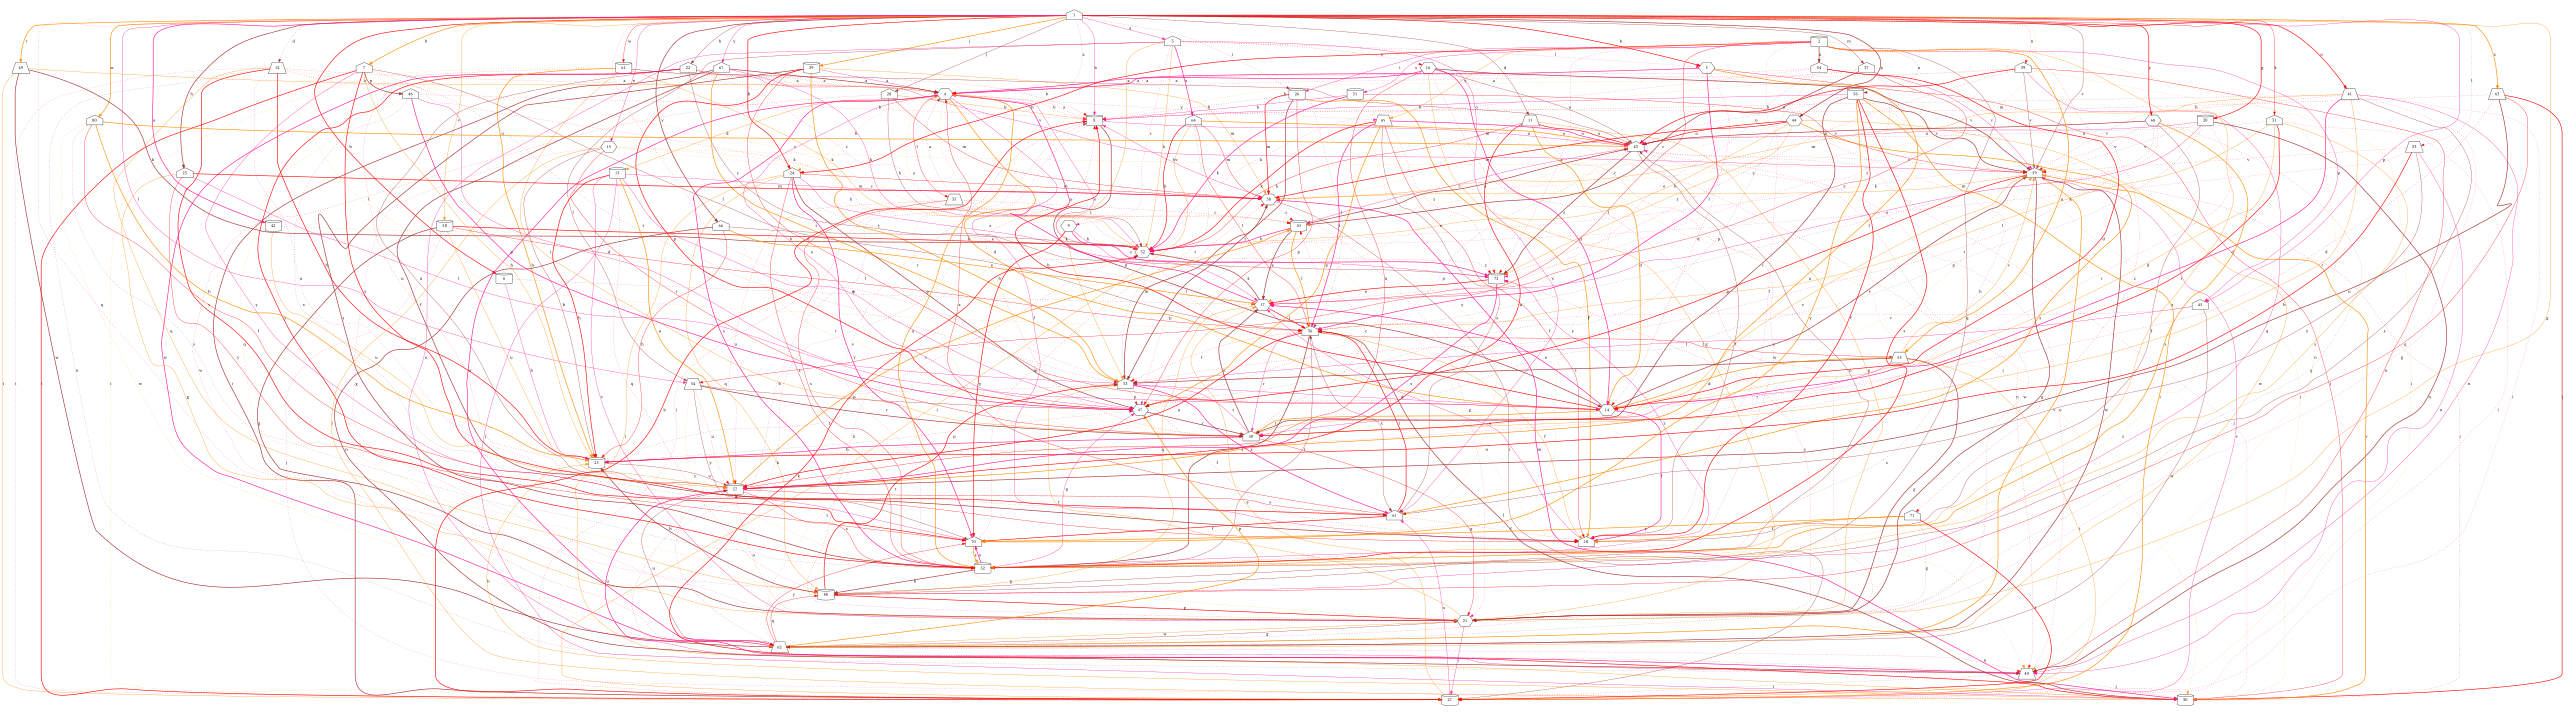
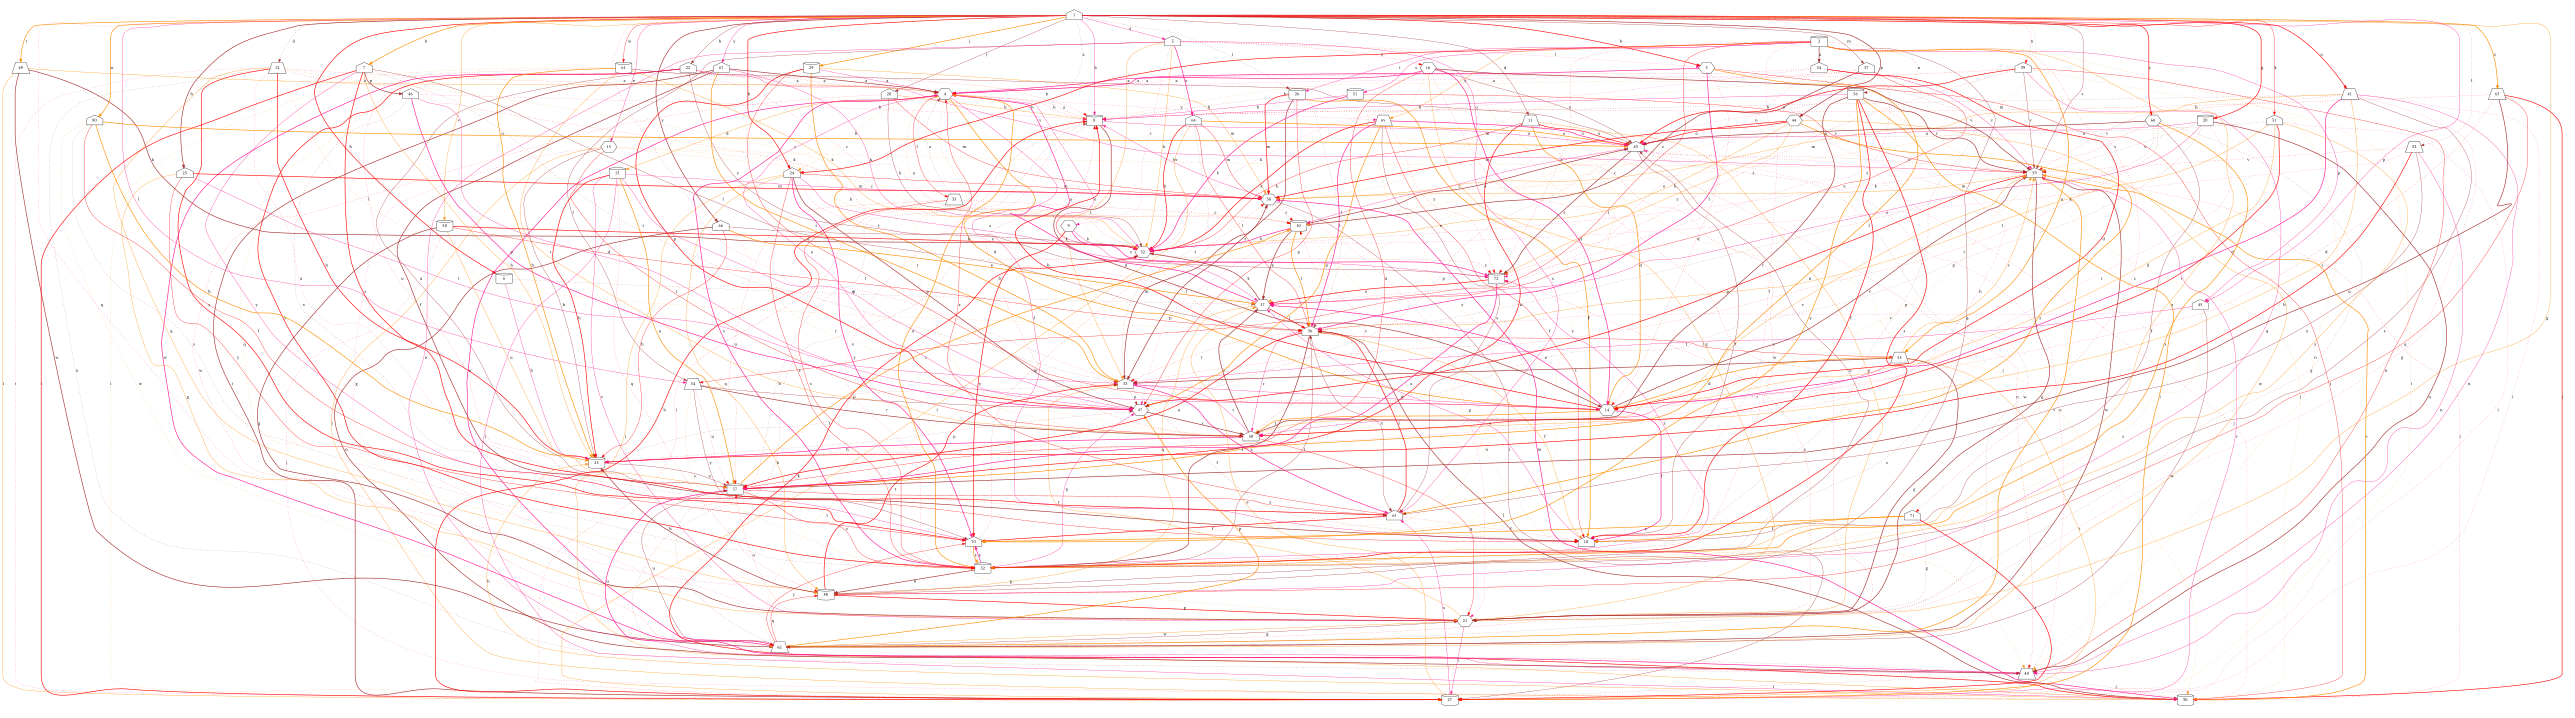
  strict digraph {
    fontname="PT Serif"
    node [fontname="PT Serif" shape=house]
    edge [color=red fontname="PT Serif" style=solid]
    1
    3
    4 [shape=hexagon]
    5 [shape=hexagon]
    8 [shape=cylinder]
    12 [shape=trapezium]
    22
    29 [shape=cylinder]
    37
    39
    49 [shape=trapezium]
    61 [shape=cylinder]
    67
    6 [shape=cylinder]
    7
    26 [shape=cylinder]
    28
    38 [shape=hexagon]
    41 [shape=trapezium]
    63 [shape=trapezium]
    15 [shape=hexagon]
    44 [shape=hexagon]
    11 [shape=trapezium]
    31
    53
    20 [shape=cylinder]
    24
    66
    n29 [label=80]
    68 [shape=hexagon]
    21 [shape=hexagon]
    23
    48 [shape=cylinder]
    58 [shape=cylinder]
    59
    33 [shape=trapezium]
-   42 [shape=cylinder]
    34 [shape=trapezium]
    45
    16 [shape=hexagon]
    32 [shape=hexagon]
    65
    9 [shape=hexagon]
    30 [shape=cylinder]
    40 [shape=trapezium]
    64
    35 [shape=trapezium]
    17 [shape=hexagon]
    52 [shape=cylinder]
    14 [shape=hexagon]
    50
    62 [shape=trapezium]
    13 [shape=cylinder]
    18
    69 [shape=trapezium]
    57 [shape=cylinder]
    36
    27 [shape=cylinder]
    43
    10 [shape=cylinder]
    70
    25 [shape=cylinder]
    72 [shape=cylinder]
    47 [shape=hexagon]
    46
    55 [shape=trapezium]
    54
    51 [shape=cylinder]
    56 [shape=cylinder]
    2 [shape=cylinder]
    71
    1 -> 3 [color=deeppink label=a]
    1 -> 4 [color=brown label=a style=dotted]
    1 -> 5 [label=b style=bold]
    1 -> 8 [color=deeppink label=b]
    1 -> 12 [color=brown label=d style=dotted]
    1 -> 22 [color=brown label=h]
    1 -> 29 [color=darkorange label=j style=bold]
    1 -> 37 [color=brown label=m]
    1 -> 39 [label=n style=dotted]
    1 -> 49 [color=darkorange label=r style=bold]
    1 -> 61 [label=w]
    1 -> 67 [color=deeppink label=y]
    1 -> 6 [label=b style=bold]
    1 -> 7 [color=darkorange label=b style=bold]
    1 -> 26 [color=brown label=i style=dotted]
    1 -> 28 [color=brown label=j]
    1 -> 38 [color=darkorange label=m style=dotted]
    1 -> 41 [label=o style=bold]
    1 -> 63 [color=darkorange label=x style=bold]
    1 -> 15 [color=deeppink label=e]
    1 -> 44 [color=brown label=p style=bold]
    1 -> 11 [color=brown label=d]
    1 -> 31 [label=k]
    1 -> 53 [color=deeppink label=t style=dotted]
    1 -> 20 [label=g style=bold]
    1 -> 24 [label=h style=bold]
    1 -> 66 [color=brown label=y style=bold]
    1 -> n29 [color=darkorange label=w style=bold]
    1 -> 68 [label=y style=bold]
    1 -> 21 [color=darkorange label=g]
    1 -> 23 [color=brown label=h style=bold]
    1 -> 48 [color=deeppink label=q style=dotted]
    1 -> 58 [color=darkorange label=v]
    1 -> 59 [color=brown label=v]
    1 -> 33 [color=brown label=l style=dotted]
-   1 -> 42 [color=deeppink label=o style=bold]
    1 -> 34 [color=deeppink label=l]
    1 -> 45 [color=deeppink label=p]
    3 -> 5 [color=deeppink label=l style=dotted]
    3 -> 53 [color=darkorange label=t]
    3 -> 34 [color=brown label=l]
    3 -> 16 [label=e style=dotted]
    3 -> 32 [color=darkorange label=k]
    3 -> 65 [color=deeppink label=x]
    3 -> 9 [color=deeppink label=c style=dotted]
    3 -> 30 [color=darkorange label=j style=dotted]
    3 -> 40 [color=deeppink label=n]
    3 -> 64 [color=deeppink label=x style=bold]
    4 -> 8 [label=b style=dotted]
    4 -> 24 [color=darkorange label=h style=dotted]
    4 -> 35 [label=l]
    4 -> 17 [color=deeppink label=e]
    4 -> 52 [color=deeppink label=s style=bold]
    4 -> 14 [color=darkorange label=d style=bold]
    4 -> 50 [color=darkorange label=r style=dotted]
    4 -> 62 [color=deeppink label=w style=bold]
    4 -> 13 [color=darkorange label=d]
    4 -> 18 [color=deeppink label=f]
    4 -> 69 [color=deeppink label=y style=dotted]
    5 -> 4 [color=deeppink label=a style=bold]
    5 -> 30 [label=j]
    5 -> 14 [label=d style=dotted]
    5 -> 57 [color=darkorange label=u style=bold]
    5 -> 36 [color=deeppink label=l style=bold]
    8 -> 4 [label=a style=dotted]
    8 -> 52 [color=deeppink label=s style=dotted]
    8 -> 14 [color=brown label=d style=bold]
    8 -> 27 [label=i style=dotted]
    8 -> 43 [color=deeppink label=o]
    12 -> 4 [label=a style=dotted]
    12 -> 48 [color=darkorange label=q]
    12 -> 32 [label=k style=dotted]
    12 -> 40 [color=brown label=n style=dotted]
    12 -> 57 [color=deeppink label=u style=dotted]
    12 -> 36 [color=darkorange label=l style=dotted]
    12 -> 27 [color=deeppink label=i style=dotted]
    12 -> 10 [color=darkorange label=c style=dotted]
    12 -> 70 [label=y style=bold]
    12 -> 25 [label=h style=bold]
    22 -> 4 [label=a style=dotted]
    22 -> 8 [label=b style=dotted]
    22 -> 59 [color=deeppink label=v]
    22 -> 52 [label=s style=bold]
    22 -> 62 [color=deeppink label=w style=bold]
    22 -> 57 [color=brown label=u]
    22 -> 72 [color=brown label=z]
    29 -> 4 [color=deeppink label=a]
    29 -> 38 [color=darkorange label=m]
    29 -> 53 [color=darkorange label=t style=bold]
-   29 -> 52 [color=brown label=s style=bold]
    29 -> 14 [label=d]
    29 -> 47 [label=p style=bold]
    37 -> 4 [color=deeppink label=a style=dotted]
    37 -> 8 [color=darkorange label=b style=dotted]
    37 -> 17 [label=e]
    37 -> 10 [color=brown label=c style=bold]
    37 -> 72 [color=deeppink label=z style=dotted]
    39 -> 4 [color=deeppink label=a style=dotted]
    39 -> 38 [color=darkorange label=m style=dotted]
    39 -> 48 [color=deeppink label=q]
    39 -> 59 [color=brown label=v]
    39 -> 40 [label=n]
    39 -> 27 [color=darkorange label=i style=dotted]
    39 -> 43 [label=o style=bold]
    39 -> 72 [label=z style=dotted]
    49 -> 4 [color=darkorange label=a]
    49 -> 32 [color=brown label=k style=bold]
    49 -> 62 [color=brown label=w style=bold]
    49 -> 27 [color=darkorange label=i]
    61 -> 4 [color=brown label=a style=dotted]
    61 -> 32 [color=darkorange label=k]
    61 -> 50 [color=darkorange label=r]
    61 -> 57 [label=u style=dotted]
    61 -> 27 [color=darkorange label=i style=dotted]
    61 -> 43 [color=brown label=o]
    61 -> 10 [color=deeppink label=c style=dotted]
    61 -> 25 [color=darkorange label=h style=bold]
    67 -> 4 [color=brown label=a style=bold]
    67 -> 53 [color=darkorange label=t style=bold]
    67 -> 32 [color=deeppink label=k]
    67 -> 18 [color=brown label=f style=bold]
    67 -> 27 [color=brown label=i style=bold]
    6 -> 17 [color=brown label=e style=dotted]
    6 -> 25 [color=deeppink label=h]
    7 -> 53 [color=brown label=t style=dotted]
    7 -> 65 [label=x style=bold]
    7 -> 36 [color=brown label=l]
    7 -> 27 [label=i style=bold]
    7 -> 70 [color=deeppink label=y]
    7 -> 25 [color=darkorange label=h]
    7 -> 46 [color=brown label=p style=bold]
    26 -> 8 [color=brown label=b style=dotted]
    26 -> 38 [label=m style=bold]
    26 -> 53 [color=brown label=t style=bold]
    26 -> 18 [color=darkorange label=f style=bold]
    26 -> 36 [color=brown label=l style=dotted]
    26 -> 47 [label=p]
    28 -> 8 [color=darkorange label=b]
    28 -> 38 [label=m]
    28 -> 32 [color=brown label=k]
    28 -> 62 [label=w style=dotted]
    38 -> 8 [color=deeppink label=b]
    38 -> 21 [color=deeppink label=g style=dotted]
    38 -> 27 [color=brown label=i]
    38 -> 10 [label=c style=dotted]
    41 -> 8 [color=brown label=b style=dotted]
    41 -> 38 [color=darkorange label=m]
    41 -> 21 [color=deeppink label=g style=dotted]
    41 -> 59 [label=v style=dotted]
    41 -> 40 [color=deeppink label=n]
    41 -> 52 [color=brown label=s]
    41 -> 14 [color=deeppink label=d style=bold]
    41 -> 50 [color=darkorange label=r]
    41 -> 27 [color=deeppink label=i style=dotted]
    63 -> 8 [label=b style=dotted]
    63 -> 48 [label=q]
    63 -> 30 [label=j style=bold]
    63 -> 14 [label=d style=dotted]
    63 -> 57 [color=brown label=u style=bold]
    15 -> 21 [color=deeppink label=g style=dotted]
    15 -> 59 [color=darkorange label=v style=dotted]
    15 -> 32 [color=darkorange label=k style=dotted]
    15 -> 30 [color=darkorange label=j]
    15 -> 50 [label=r]
    15 -> 10 [color=darkorange label=c style=dotted]
    15 -> 25 [color=brown label=h]
    44 -> 38 [label=m style=bold]
    44 -> 32 [color=darkorange label=k]
    44 -> 65 [color=darkorange label=z style=bold]
    44 -> 62 [color=darkorange label=w]
    44 -> 43 [label=o style=bold]
    44 -> 10 [color=darkorange label=c style=dotted]
    44 -> 25 [color=deeppink label=h style=dotted]
    44 -> 72 [color=darkorange label=z]
    11 -> 21 [color=darkorange label=g]
    11 -> 32 [label=k]
    11 -> 40 [label=n style=dotted]
    11 -> 52 [label=s style=dotted]
    11 -> 14 [color=darkorange label=d style=bold]
    11 -> 57 [label=u style=bold]
    11 -> 43 [label=o style=bold]
    11 -> 70 [color=darkorange label=y style=dotted]
    31 -> 52 [color=darkorange label=s]
    31 -> 14 [color=darkorange label=d]
    31 -> 50 [label=r style=bold]
    31 -> 36 [color=darkorange label=l]
    31 -> 27 [color=deeppink label=i style=dotted]
    31 -> 43 [color=brown label=o style=dotted]
    53 -> 38 [color=brown label=m style=bold]
    53 -> 65 [color=deeppink label=x style=bold]
    53 -> 14 [color=deeppink label=d]
    53 -> 18 [color=brown label=f style=dotted]
    53 -> 47 [color=brown label=p style=dotted]
    20 -> 59 [color=brown label=v style=dotted]
    20 -> 40 [color=brown label=n style=bold]
    20 -> 17 [color=deeppink label=e]
    20 -> 50 [color=deeppink label=r style=dotted]
    20 -> 43 [color=deeppink label=o]
    20 -> 47 [color=brown label=p style=dotted]
    24 -> 38 [label=m]
    24 -> 48 [color=darkorange label=q]
    24 -> 30 [color=darkorange label=j]
    24 -> 17 [color=deeppink label=e style=dotted]
    24 -> 52 [label=s]
    24 -> 70 [color=deeppink label=y style=bold]
    24 -> 72 [color=deeppink label=z]
    24 -> 47 [color=brown label=p style=bold]
    66 -> 32 [color=brown label=k]
    66 -> 40 [color=brown label=n style=bold]
    66 -> 17 [color=darkorange label=e style=bold]
    66 -> 50 [color=darkorange label=r style=dotted]
    66 -> 25 [label=h]
    n29 -> 52 [color=brown label=s style=dotted]
    n29 -> 62 [color=darkorange label=w style=dotted]
    n29 -> 18 [label=f]
    n29 -> 43 [color=darkorange label=o style=bold]
    n29 -> 25 [color=darkorange label=h style=bold]
    68 -> 53 [label=t style=dotted]
    68 -> 21 [color=brown label=g style=dotted]
    68 -> 59 [color=darkorange label=v style=dotted]
    68 -> 32 [color=deeppink label=k style=dotted]
    68 -> 52 [color=darkorange label=s style=bold]
    68 -> 18 [color=brown label=f]
    68 -> 36 [color=brown label=l style=dotted]
    68 -> 43 [color=brown label=o style=bold]
    21 -> 53 [color=darkorange label=t]
-   21 -> 32 [label=k style=dotted]
    21 -> 62 [color=darkorange label=w]
    21 -> 57 [label=u style=dotted]
    21 -> 27 [color=deeppink label=i]
    21 -> 72 [label=z style=dotted]
    23 -> 38 [label=m style=bold]
    23 -> 53 [color=deeppink label=t]
    23 -> 21 [color=darkorange label=g]
    23 -> 70 [label=y]
    48 -> 53 [label=t style=bold]
    48 -> 21 [label=g style=bold]
    48 -> 43 [color=brown label=o]
    48 -> 25 [color=brown label=h style=bold]
    58 -> 21 [color=brown label=g style=bold]
    58 -> 32 [label=k style=bold]
    58 -> 30 [color=deeppink label=j style=dotted]
    58 -> 57 [color=darkorange label=u]
    58 -> 36 [label=l]
    59 -> 38 [color=darkorange label=m]
    59 -> 21 [color=brown label=g style=bold]
    59 -> 30 [label=j style=dotted]
    59 -> 62 [color=brown label=w style=bold]
    59 -> 47 [label=p style=bold]
    33 -> 59 [label=v style=dotted]
    33 -> 32 [color=deeppink label=k style=dotted]
    33 -> 65 [color=brown label=x]
    33 -> 40 [color=deeppink label=n]
    33 -> 25 [label=h style=bold]
-   42 -> 32 [color=darkorange label=k style=dotted]
-   42 -> 57 [color=darkorange label=u]
    34 -> 52 [color=darkorange label=s style=dotted]
    34 -> 50 [color=brown label=r style=bold]
    34 -> 57 [label=u style=dotted]
    34 -> 70 [color=brown label=y]
    34 -> 47 [color=brown label=p]
    45 -> 53 [color=deeppink label=t]
    45 -> 52 [color=darkorange label=s style=dotted]
    45 -> 62 [color=brown label=w]
    45 -> 36 [color=deeppink label=l style=dotted]
    16 -> 4 [color=deeppink label=a style=bold]
    16 -> 21 [color=darkorange label=g]
    16 -> 59 [color=brown label=v style=bold]
    16 -> 14 [color=deeppink label=d style=bold]
    16 -> 62 [label=w style=dotted]
    16 -> 57 [label=u]
    16 -> 43 [color=brown label=o]
    16 -> 70 [color=darkorange label=y style=dotted]
    32 -> 4 [color=darkorange label=a style=dotted]
    32 -> 36 [label=l style=dotted]
    32 -> 72 [label=z style=dotted]
    65 -> 4 [label=a]
    65 -> 18 [label=f style=dotted]
    65 -> 36 [label=l style=bold]
    65 -> 70 [label=f style=bold]
    9 -> 32 [color=deeppink label=k]
    9 -> 70 [label=y style=bold]
    9 -> 72 [color=deeppink label=z style=bold]
    30 -> 38 [color=deeppink label=m style=bold]
    30 -> 59 [color=darkorange label=v style=bold]
    30 -> 32 [label=k style=bold]
    30 -> 36 [color=brown label=l style=bold]
    30 -> 25 [color=darkorange label=h]
    40 -> 32 [color=brown label=k style=dotted]
    40 -> 30 [color=brown label=j style=dotted]
    40 -> 57 [color=deeppink label=u style=bold]
    40 -> 27 [color=brown label=i style=dotted]
    40 -> 43 [color=deeppink label=o style=dotted]
    64 -> 38 [label=m]
    64 -> 53 [color=brown label=t style=dotted]
    64 -> 32 [label=k style=bold]
    64 -> 36 [label=l]
    64 -> 27 [color=darkorange label=i]
    64 -> 43 [color=darkorange label=o style=bold]
    35 -> 4 [color=brown label=a style=dotted]
    35 -> 52 [label=s]
    35 -> 57 [label=u style=dotted]
    35 -> 10 [label=c style=dotted]
    17 -> 4 [color=deeppink label=a style=bold]
    17 -> 48 [color=darkorange label=q]
    17 -> 32 [color=brown label=k style=bold]
    17 -> 36 [label=l style=bold]
    52 -> 4 [color=darkorange label=a style=bold]
    52 -> 48 [color=brown label=b style=bold]
    52 -> 36 [color=brown label=l]
    52 -> 70 [color=deeppink label=y style=bold]
    52 -> 72 [color=deeppink label=z]
    52 -> 47 [color=deeppink label=p]
    14 -> 8 [label=b style=bold]
    14 -> 59 [color=brown label=v style=bold]
    14 -> 17 [color=deeppink label=e style=bold]
    14 -> 50 [color=darkorange label=r style=bold]
    14 -> 18 [color=deeppink label=f style=bold]
    50 -> 8 [label=b style=dotted]
    50 -> 53 [color=deeppink label=t]
    50 -> 21 [label=g]
    50 -> 59 [color=darkorange label=v]
    50 -> 17 [color=brown label=e style=bold]
    50 -> 10 [label=c style=dotted]
    50 -> 25 [color=deeppink label=h style=bold]
    62 -> 8 [color=brown label=b style=dotted]
    62 -> 53 [color=darkorange label=t style=dotted]
    62 -> 21 [color=brown label=g]
    62 -> 48 [label=q]
    62 -> 59 [color=darkorange label=v style=bold]
-   62 -> 40 [label=n style=dotted]
    62 -> 57 [color=brown label=u]
    62 -> 70 [label=y]
    62 -> 47 [color=darkorange label=p style=bold]
    13 -> 38 [color=deeppink label=m]
    13 -> 21 [color=deeppink label=v]
    13 -> 48 [label=q style=dotted]
    13 -> 30 [color=deeppink label=j]
    13 -> 57 [color=darkorange label=u style=bold]
    13 -> 25 [label=h style=bold]
    13 -> 47 [color=deeppink label=p]
    18 -> 17 [color=deeppink label=e]
    69 -> 32 [label=k style=bold]
    69 -> 65 [color=brown label=x]
    69 -> 18 [label=f]
    69 -> 36 [color=deeppink label=l style=bold]
    69 -> 43 [color=deeppink label=o style=bold]
    69 -> 72 [label=z style=dotted]
    69 -> 47 [color=darkorange label=p style=bold]
    57 -> 65 [label=x]
    57 -> 52 [label=s]
    57 -> 10 [color=darkorange label=c style=bold]
    36 -> 53 [label=t style=dotted]
    36 -> 65 [color=brown label=x]
    36 -> 52 [color=brown label=s style=bold]
    36 -> 50 [color=deeppink label=r]
    36 -> 18 [color=darkorange label=f]
    36 -> 57 [label=u style=bold]
    36 -> 55 [label=l]
    27 -> 8 [label=b style=bold]
    27 -> 59 [color=deeppink label=v]
    27 -> 65 [color=deeppink label=x]
    27 -> 17 [color=darkorange label=e]
    43 -> 59 [color=brown label=v style=dotted]
    43 -> 30 [color=deeppink label=j style=dotted]
    43 -> 17 [color=darkorange label=e style=dotted]
    43 -> 62 [color=brown label=w style=dotted]
    43 -> 18 [color=brown label=f]
    43 -> 10 [color=deeppink label=c]
    43 -> 72 [color=brown label=z style=bold]
    43 -> 47 [color=brown label=p style=dotted]
    10 -> 32 [color=deeppink label=k style=bold]
    10 -> 40 [color=darkorange label=n style=dotted]
    10 -> 17 [color=brown label=e style=bold]
    10 -> 36 [color=darkorange label=l style=bold]
    10 -> 43 [color=brown label=o style=bold]
    10 -> 47 [color=deeppink label=p style=dotted]
    70 -> 38 [label=m style=dotted]
    70 -> 21 [color=darkorange label=g style=dotted]
    70 -> 52 [color=darkorange label=s style=bold]
    25 -> 53 [color=brown label=t style=dotted]
    25 -> 59 [color=darkorange label=v style=dotted]
    25 -> 57 [color=brown label=u]
    25 -> 47 [color=brown label=p style=dotted]
    72 -> 17 [label=e style=bold]
    72 -> 57 [color=deeppink label=x style=bold]
    47 -> 4 [color=deeppink label=a]
    47 -> 50 [color=brown label=r style=bold]
    46 -> 8 [color=deeppink label=b style=dotted]
    46 -> 48 [color=darkorange label=q style=dotted]
    46 -> 65 [color=brown label=x style=dotted]
    46 -> 14 [color=deeppink label=d]
    46 -> 47 [color=deeppink label=p style=bold]
    55 -> 53 [color=brown label=t style=bold]
    55 -> 21 [color=brown label=g style=bold]
    55 -> 59 [color=darkorange label=v]
    55 -> 52 [color=brown label=s style=dotted]
    55 -> 14 [color=darkorange label=d style=bold]
    55 -> 50 [color=deeppink label=r]
    55 -> 27 [color=darkorange label=i]
    54 -> 4 [label=a style=dotted]
    54 -> 59 [color=deeppink label=v]
    54 -> 32 [color=deeppink label=k style=dotted]
    54 -> 17 [color=deeppink label=e style=dotted]
    54 -> 14 [label=d style=bold]
-   54 -> 47 [color=brown label=p style=dotted]
+   54 -> 18 [color=brown label=p style=dotted]
    51 -> 8 [color=deeppink label=b]
    51 -> 59 [label=v]
    51 -> 32 [color=deeppink label=k style=bold]
    56 -> 8 [color=deeppink label=b]
    56 -> 59 [color=brown label=v style=bold]
    56 -> 30 [color=darkorange label=j style=dotted]
    56 -> 52 [label=s style=bold]
    56 -> 50 [color=brown label=r style=bold]
    56 -> 18 [label=f style=bold]
    56 -> 27 [color=darkorange label=i style=bold]
    56 -> 43 [color=deeppink label=o style=dotted]
    56 -> 70 [color=darkorange label=y style=bold]
    2 -> 26 [color=deeppink label=i]
    2 -> 24 [label=h style=bold]
    2 -> 48 [color=brown label=q]
    2 -> 34 [label=l]
    2 -> 45 [color=deeppink label=p]
    2 -> 40 [color=darkorange label=n style=dotted]
    2 -> 52 [color=darkorange label=s]
    2 -> 18 [color=deeppink label=f style=dotted]
    2 -> 69 [color=darkorange label=y]
    2 -> 72 [label=z style=dotted]
    2 -> 55 [color=darkorange label=u style=bold]
    2 -> 54 [color=brown label=u style=bold]
    2 -> 51 [color=deeppink label=s]
    2 -> 56 [color=brown label=u style=dotted]
    2 -> 71 [label=z style=dotted]
    71 -> 21 [color=brown label=g style=dotted]
    71 -> 18 [color=darkorange label=f style=bold]
    71 -> 27 [label=i style=bold]
    71 -> 70 [color=darkorange label=y style=bold]
  }
